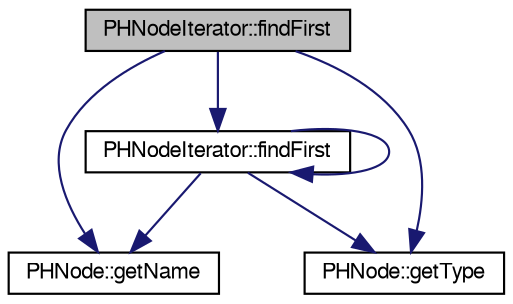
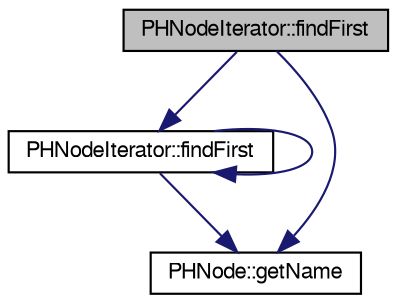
  digraph {
    rankdir=TB
    node [color=black fontname=FreeSans fontsize=10 shape=record]
    edge [color=midnightblue fontname=FreeSans fontsize=10 labelfontname=FreeSans labelfontsize=10 style=solid]
    n1 [fillcolor=grey75 fontcolor=black height=0.2 label="PHNodeIterator::findFirst" style=filled width=0.4]
    n2 [height=0.2 label="PHNodeIterator::findFirst" width=0.4]
    n3 [height=0.2 label="PHNode::getName" width=0.4]
-   n4 [height=0.2 label="PHNode::getType" width=0.4]
    n1 -> n2
    n1 -> n3
-   n1 -> n4
    n2 -> n2
    n2 -> n3
-   n2 -> n4
  }
